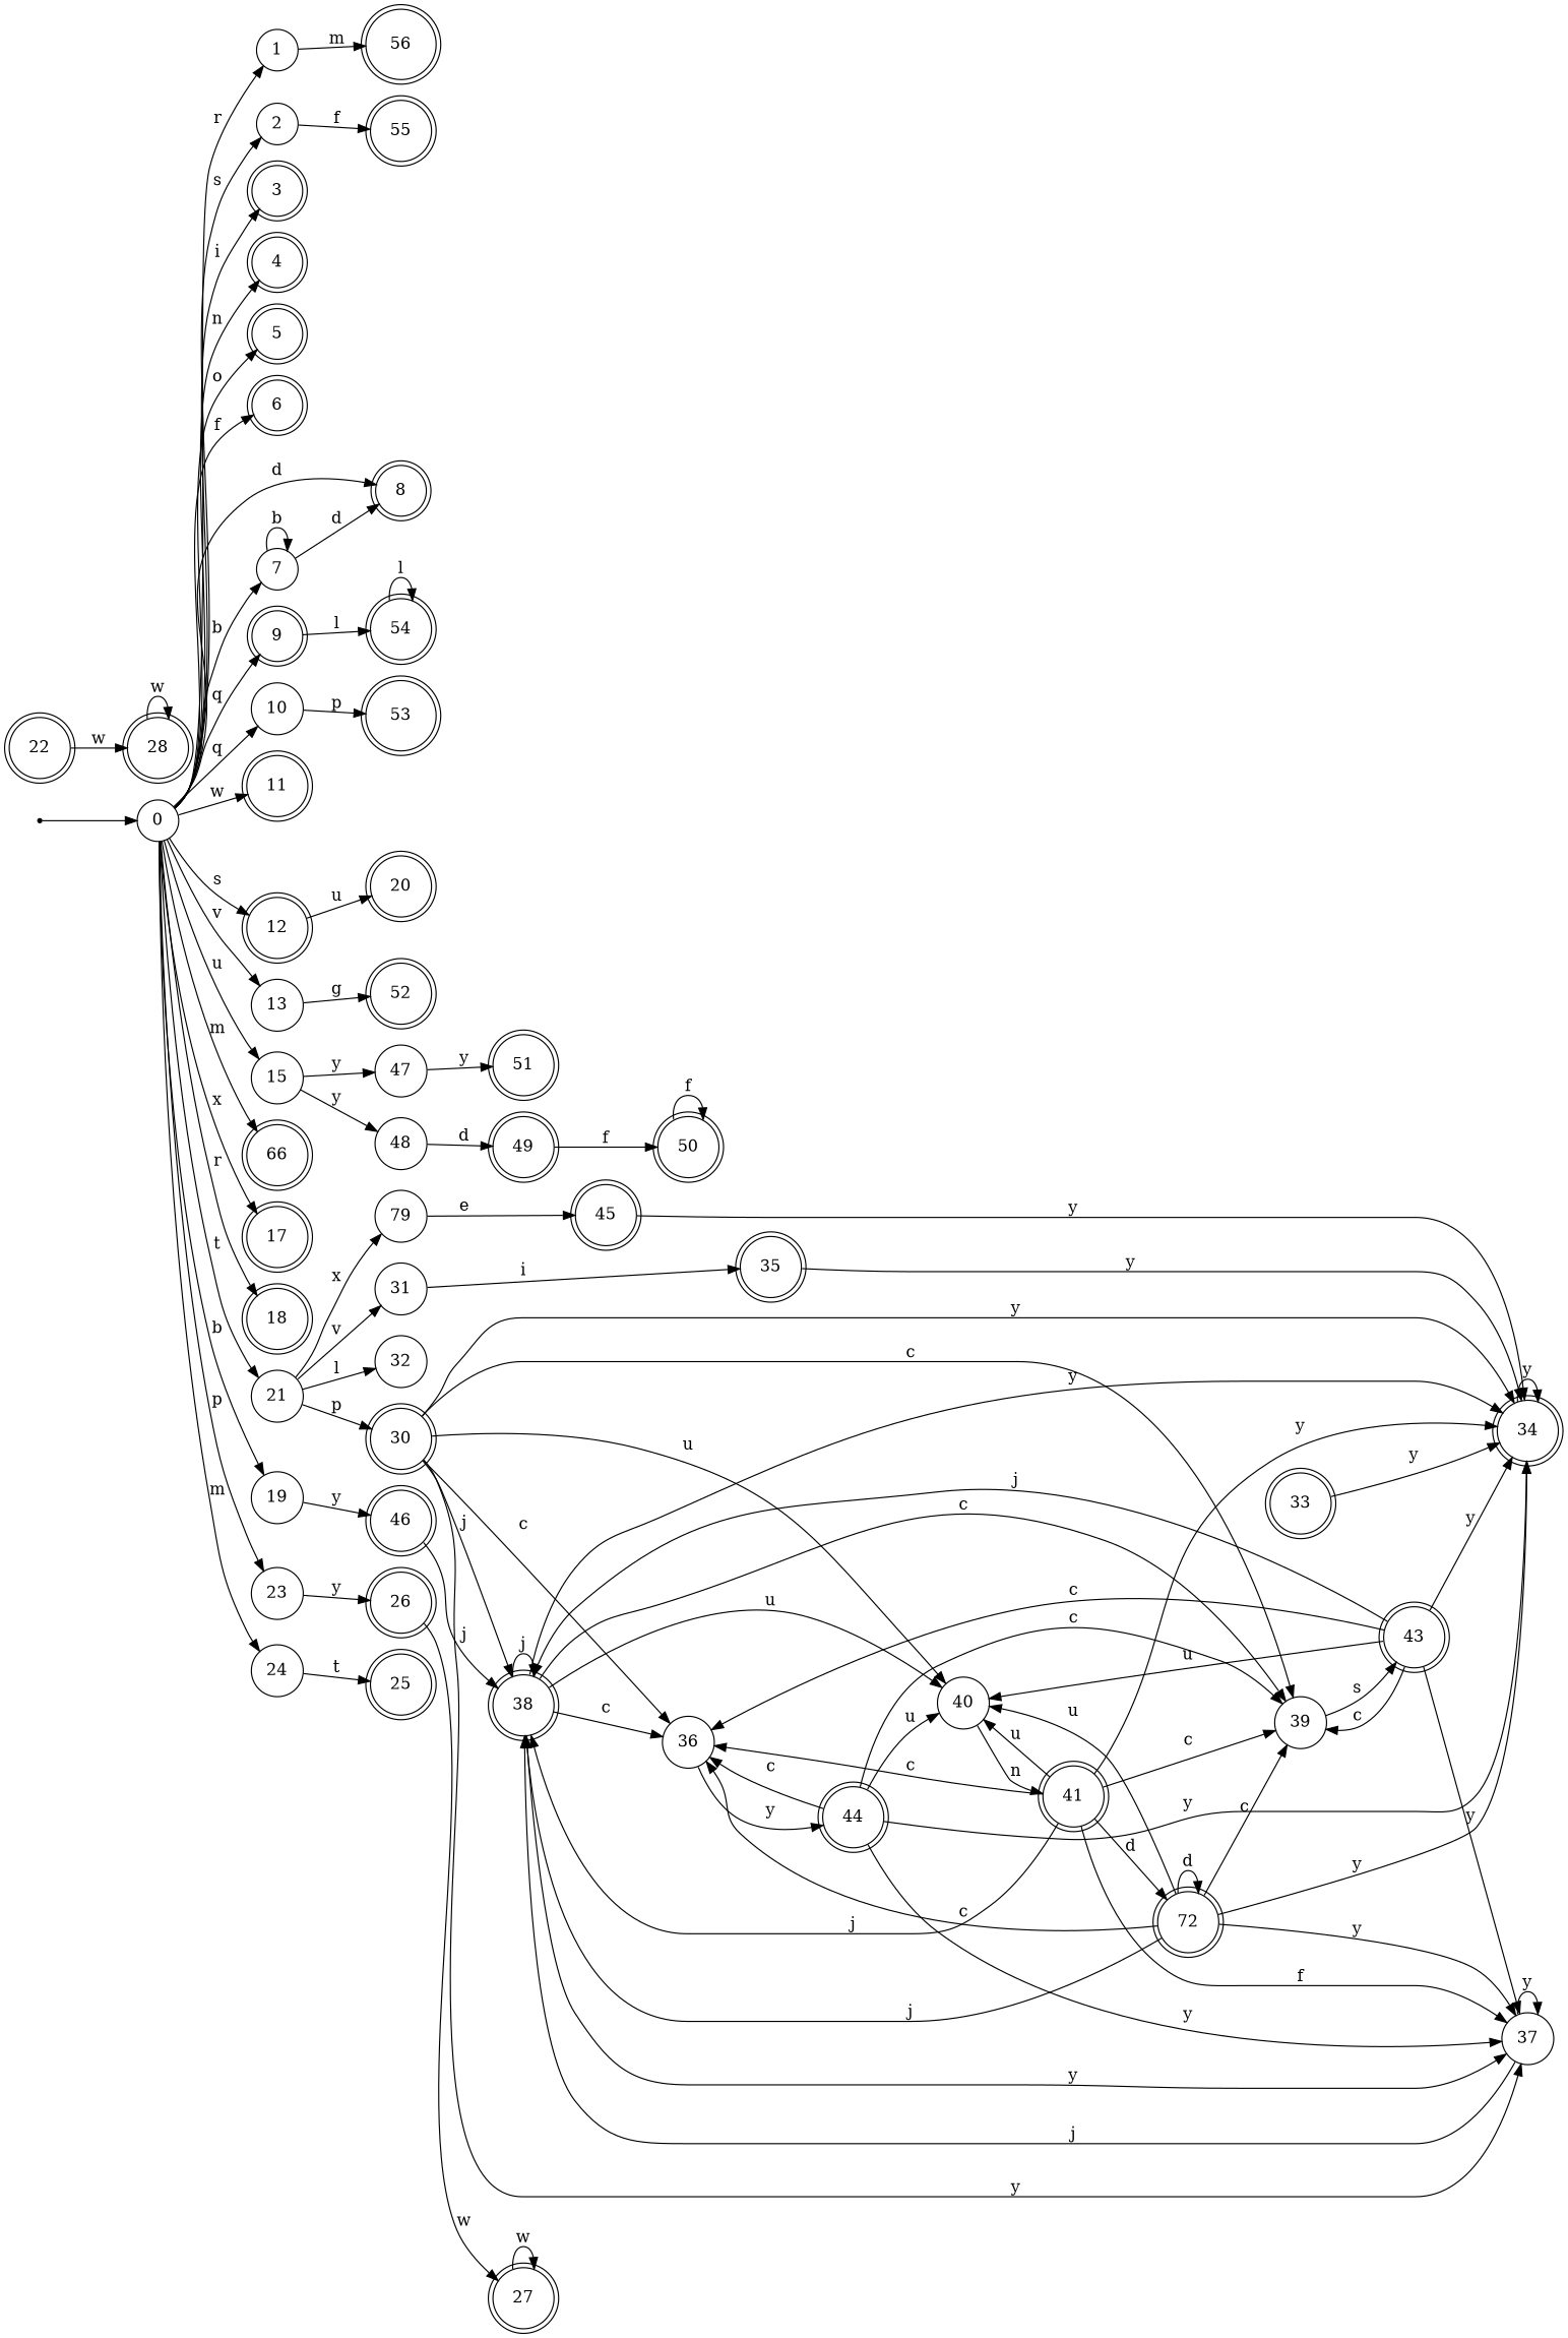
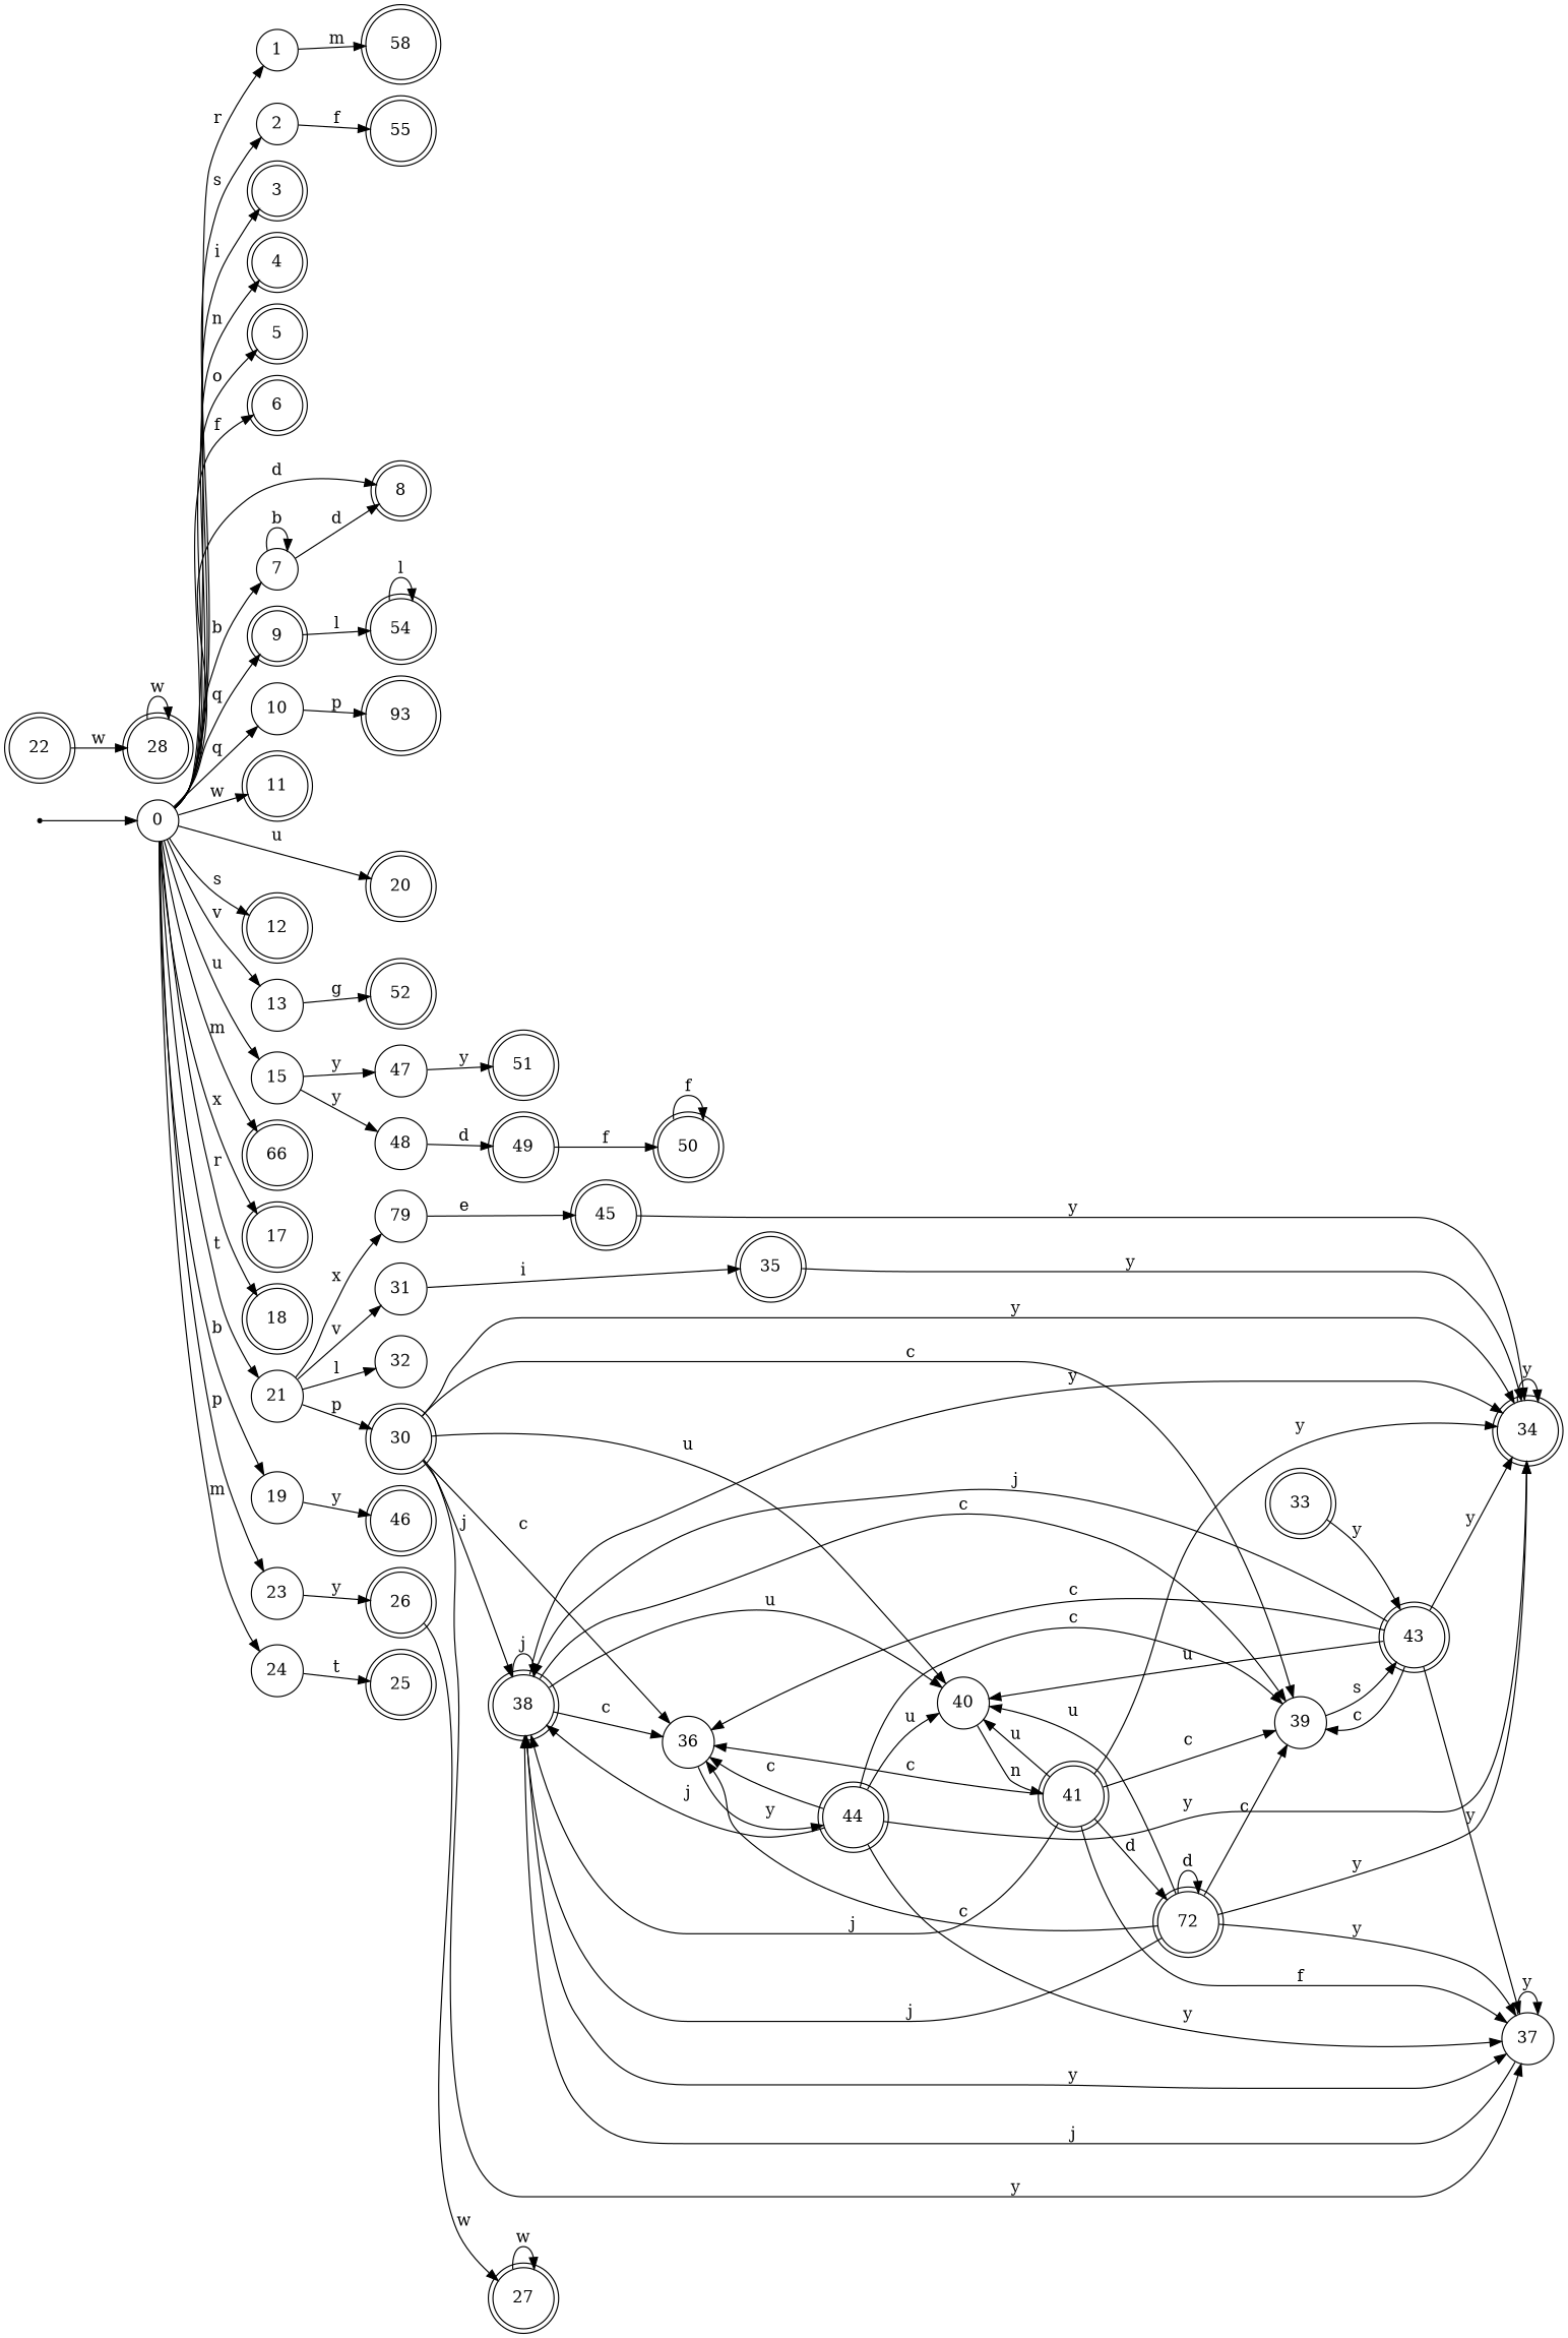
  digraph {
    rankdir=LR
    node [shape=doublecircle]
    dummy0 [shape=point]
    0 [shape=circle]
    1 [shape=circle]
    2 [shape=circle]
    3
    4
    5
    6
    7 [shape=circle]
    8
    9
    10 [shape=circle]
    11
    12
    13 [shape=circle]
    15 [shape=circle]
    n17 [label=66]
    17
    18
    19 [shape=circle]
    20
    21 [shape=circle]
    23 [shape=circle]
    24 [shape=circle]
-   56
+   56 [label=58]
    55
    54
-   53
+   53 [label=93]
    52
    47 [shape=circle]
    48 [shape=circle]
    46
    n33 [label=79 shape=circle]
    30
    31 [shape=circle]
    32 [shape=circle]
    22
    28
    26
    25
    51
    49
    45
    34
    36 [shape=circle]
    37 [shape=circle]
    38
    39 [shape=circle]
    40 [shape=circle]
    35
    27
    44
    43
    41
    33
    n56 [label=72]
    50
    dummy0 -> 0
    0 -> 1 [label=r]
    0 -> 2 [label=s]
    0 -> 3 [label=i]
    0 -> 4 [label=n]
    0 -> 5 [label=o]
    0 -> 6 [label=f]
    0 -> 7 [label=b]
    0 -> 8 [label=d]
    0 -> 9 [label=q]
    0 -> 10 [label=q]
    0 -> 11 [label=w]
    0 -> 12 [label=s]
    0 -> 13 [label=v]
    0 -> 15 [label=u]
    0 -> n17 [label=m]
    0 -> 17 [label=x]
    0 -> 18 [label=r]
    0 -> 19 [label=b]
-   12 -> 20 [label=u]
+   0 -> 20 [label=u]
    0 -> 21 [label=t]
    0 -> 23 [label=p]
    0 -> 24 [label=m]
    1 -> 56 [label=m]
    2 -> 55 [label=f]
    7 -> 7 [label=b]
    7 -> 8 [label=d]
    9 -> 54 [label=l]
    10 -> 53 [label=p]
    13 -> 52 [label=g]
    15 -> 47 [label=y]
    15 -> 48 [label=y]
    19 -> 46 [label=y]
    21 -> n33 [label=x]
    21 -> 30 [label=p]
    21 -> 31 [label=v]
    21 -> 32 [label=l]
    23 -> 26 [label=y]
    24 -> 25 [label=t]
    54 -> 54 [label=l]
    47 -> 51 [label=y]
    48 -> 49 [label=d]
    n33 -> 45 [label=e]
    30 -> 34 [label=y]
    30 -> 36 [label=c]
    30 -> 37 [label=y]
    30 -> 38 [label=j]
    30 -> 39 [label=c]
    30 -> 40 [label=u]
    31 -> 35 [label=i]
    22 -> 28 [label=w]
    28 -> 28 [label=w]
    26 -> 27 [label=w]
    49 -> 50 [label=f]
    45 -> 34 [label=y]
    34 -> 34 [label=y]
    36 -> 44 [label=y]
    37 -> 37 [label=y]
    37 -> 38 [label=j]
    38 -> 34 [label=y]
    38 -> 36 [label=c]
    38 -> 37 [label=y]
    38 -> 38 [label=j]
    38 -> 39 [label=c]
    38 -> 40 [label=u]
    39 -> 43 [label=s]
    40 -> 41 [label=n]
    35 -> 34 [label=y]
    27 -> 27 [label=w]
    44 -> 34 [label=y]
    44 -> 36 [label=c]
    44 -> 37 [label=y]
-   46 -> 38 [label=j]
+   44 -> 38 [label=j]
    44 -> 39 [label=c]
    44 -> 40 [label=u]
    43 -> 34 [label=y]
    43 -> 36 [label=c]
    43 -> 37 [label=y]
    43 -> 38 [label=j]
    43 -> 39 [label=c]
    43 -> 40 [label=u]
    41 -> 34 [label=y]
    41 -> 36 [label=c]
    41 -> 37 [label=f]
    41 -> 38 [label=j]
    41 -> 39 [label=c]
    41 -> 40 [label=u]
    41 -> n56 [label=d]
-   33 -> 34 [label=y]
+   33 -> 43 [label=y]
    n56 -> 34 [label=y]
    n56 -> 36 [label=c]
    n56 -> 37 [label=y]
    n56 -> 38 [label=j]
    n56 -> 39 [label=c]
    n56 -> 40 [label=u]
    n56 -> n56 [label=d]
    50 -> 50 [label=f]
  }
